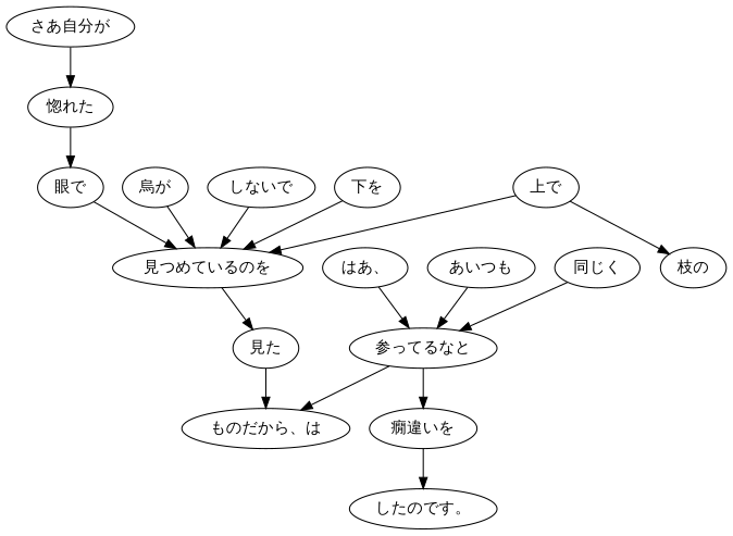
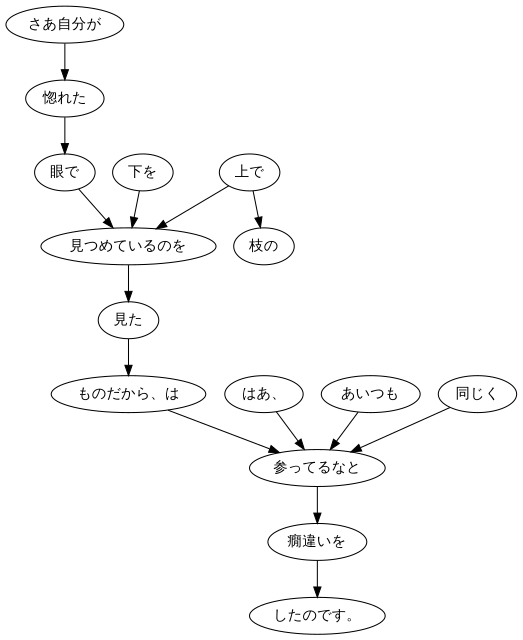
  digraph {
    n1 [label="さあ自分が"]
    n2 [label="惚れた"]
    n3 [label="眼で"]
    n4 [label="見つめているのを"]
    n5 [label="見た"]
-   n6 [label="烏が"]
    n7 [label="枝の"]
    n8 [label="上で"]
-   n9 [label="しないで"]
    n10 [label="下を"]
    n11 [label="ものだから、は"]
    n12 [label="参ってるなと"]
    n13 [label="癇違いを"]
    n14 [label="はあ、"]
    n15 [label="あいつも"]
    n16 [label="同じく"]
    n17 [label="したのです。"]
    n1 -> n2
    n2 -> n3
    n3 -> n4
    n4 -> n5
    n5 -> n11
-   n6 -> n4
    n8 -> n4
    n8 -> n7
-   n9 -> n4
    n10 -> n4
-   n12 -> n11
+   n11 -> n12
    n12 -> n13
    n13 -> n17
    n14 -> n12
    n15 -> n12
    n16 -> n12
  }
